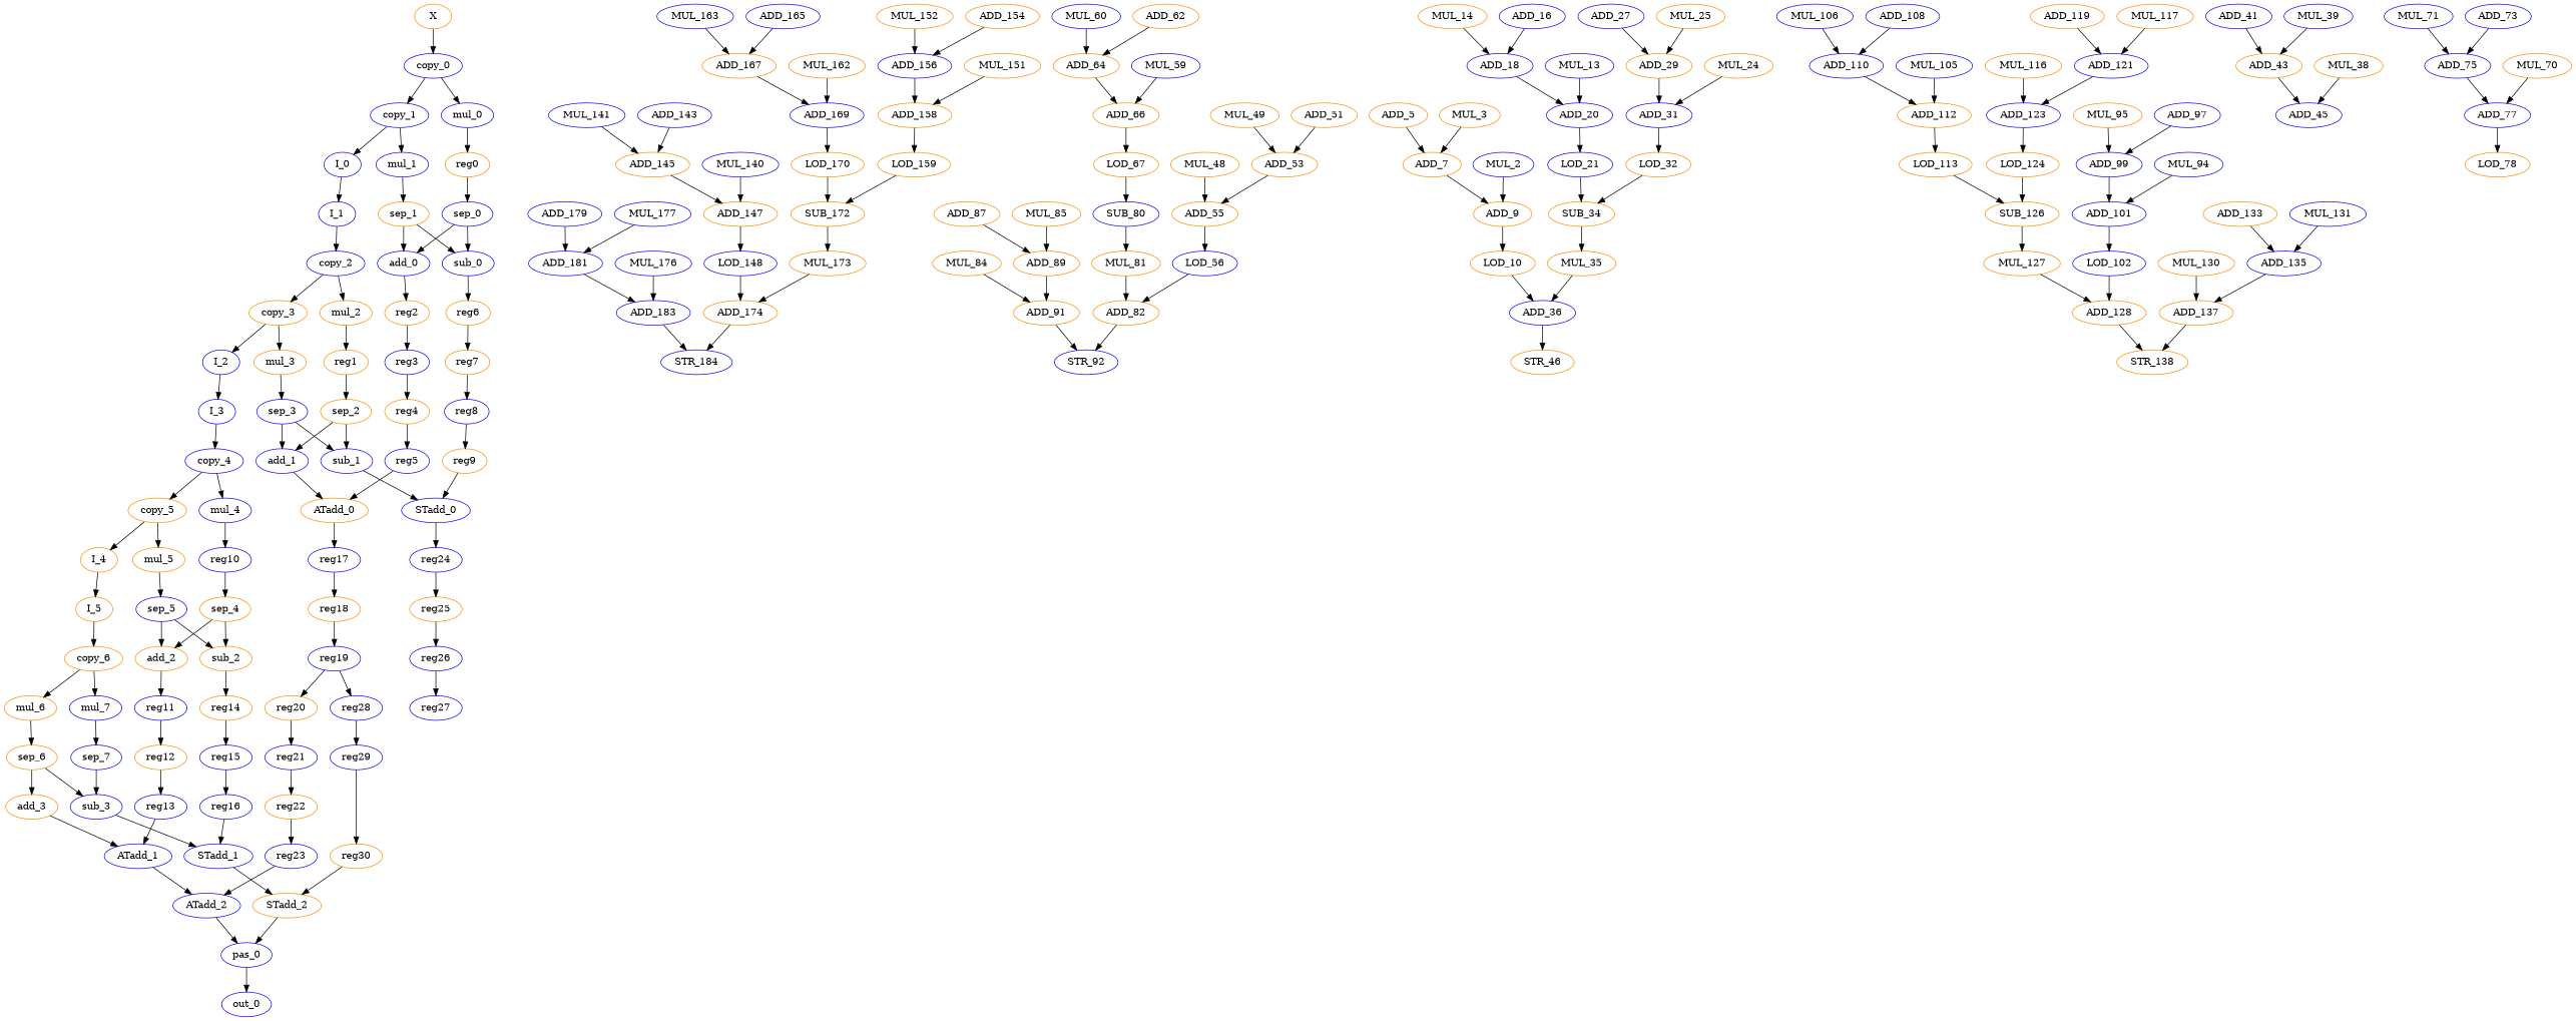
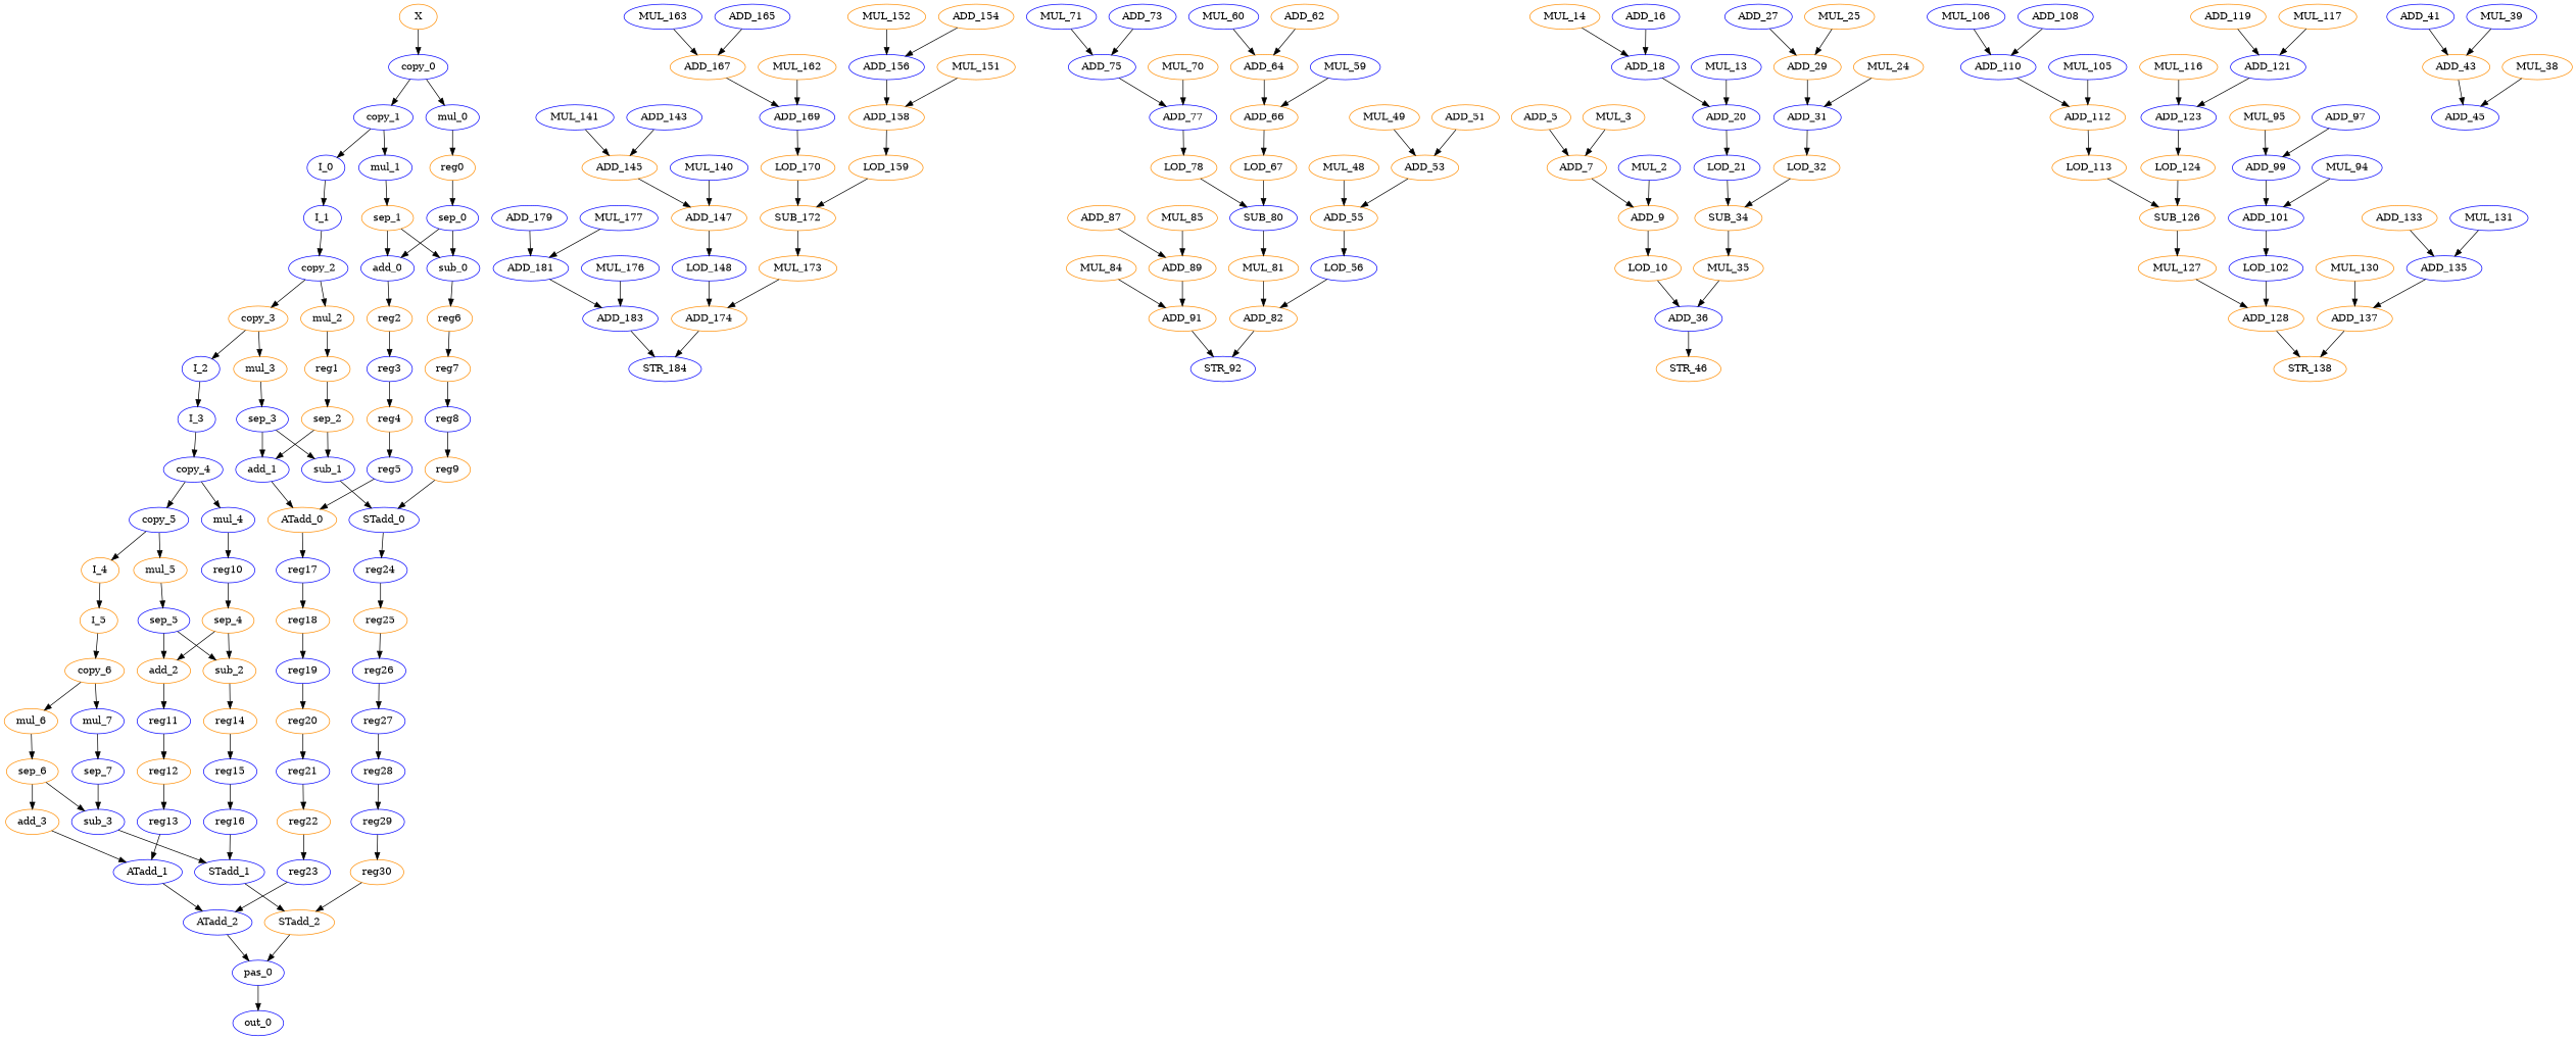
  digraph {
    node [color=blue]
    n1 [label=sub_1]
    n2 [label=STadd_0]
    reg24
    n4 [label=ATadd_2]
    n5 [label=pas_0]
    n6 [label=out_0]
    n7 [label=copy_2]
    n8 [color=darkorange label=copy_3]
    n9 [color=darkorange label=mul_2]
    n10 [label=I_2]
    n11 [color=darkorange label=mul_3]
    reg1 [color=darkorange]
    n13 [label=mul_1]
    n14 [color=darkorange label=sep_1]
    n15 [label=add_0]
    n16 [label=sub_0]
    n17 [label=sub_3]
    n18 [label=STadd_1]
    n19 [color=darkorange label=STadd_2]
    n20 [color=darkorange label=copy_6]
    n21 [color=darkorange label=mul_6]
    n22 [label=mul_7]
    n23 [color=darkorange label=sep_6]
    n24 [label=sep_7]
    n25 [label=add_1]
    n26 [color=darkorange label=ATadd_0]
    reg17
    n28 [color=darkorange label=add_2]
    reg11
    reg12 [color=darkorange]
    n31 [color=darkorange label=add_3]
    n32 [label=ATadd_1]
    n33 [label=sep_3]
    n34 [color=darkorange label=sep_4]
    n35 [color=darkorange label=sub_2]
    reg14 [color=darkorange]
    n37 [color=darkorange label=sep_2]
-   n38 [color=darkorange label=copy_5]
+   n38 [label=copy_5]
    n39 [color=darkorange label=mul_5]
    n40 [color=darkorange label=I_4]
    n41 [label=sep_5]
    n42 [color=darkorange label=I_5]
    n43 [label=sep_0]
    reg2 [color=darkorange]
    reg6 [color=darkorange]
    n46 [label=I_3]
    n47 [label=copy_4]
    n48 [label=mul_4]
    reg25 [color=darkorange]
    n50 [label=I_0]
    n51 [label=I_1]
    n52 [label=copy_1]
    n53 [label=mul_0]
    reg0 [color=darkorange]
    reg18 [color=darkorange]
    reg3
    n57 [label=copy_0]
    reg10
    reg7 [color=darkorange]
    reg15
    n61 [color=darkorange label=X]
    reg26
    reg27
    reg28
    reg29
    reg30 [color=darkorange]
    reg13
    reg8
    reg9 [color=darkorange]
    reg19
    reg20 [color=darkorange]
    reg21
    reg22 [color=darkorange]
    reg23
    reg4 [color=darkorange]
    reg5
    reg16
    n78 [color=darkorange label=ADD_158]
    n79 [color=darkorange label=LOD_159]
    n80 [color=darkorange label=SUB_172]
    n81 [color=darkorange label=ADD_147]
    n82 [label=LOD_148]
    n83 [color=darkorange label=ADD_174]
    n84 [color=darkorange label=ADD_145]
    n85 [color=darkorange label=ADD_53]
    n86 [color=darkorange label=ADD_55]
    n87 [label=LOD_56]
    n88 [label=ADD_179]
    n89 [label=ADD_181]
    n90 [label=ADD_183]
    n91 [color=darkorange label=MUL_173]
    n92 [color=darkorange label=LOD_32]
    n93 [color=darkorange label=SUB_34]
    n94 [color=darkorange label=MUL_35]
    n95 [label=LOD_21]
    n96 [color=darkorange label=MUL_116]
    n97 [label=ADD_123]
    n98 [color=darkorange label=LOD_124]
    n99 [label=ADD_36]
    n100 [color=darkorange label=ADD_119]
    n101 [label=ADD_121]
    n102 [label=SUB_80]
    n103 [color=darkorange label=MUL_81]
    n104 [color=darkorange label=ADD_82]
    n105 [label=ADD_156]
    n106 [label=ADD_41]
    n107 [color=darkorange label=ADD_43]
    n108 [label=ADD_45]
    n109 [color=darkorange label=MUL_95]
    n110 [label=ADD_99]
    n111 [label=ADD_101]
    n112 [label=ADD_31]
    n113 [label=MUL_176]
    n114 [label=STR_184]
    n115 [color=darkorange label=MUL_130]
    n116 [color=darkorange label=ADD_137]
    n117 [color=darkorange label=STR_138]
    n118 [label=MUL_71]
    n119 [label=ADD_75]
    n120 [label=ADD_77]
    n121 [color=darkorange label=MUL_48]
    n122 [label=ADD_27]
    n123 [color=darkorange label=ADD_29]
    n124 [label=MUL_163]
    n125 [color=darkorange label=ADD_167]
    n126 [label=ADD_169]
    n127 [label=LOD_102]
    n128 [label=MUL_60]
    n129 [color=darkorange label=ADD_64]
    n130 [color=darkorange label=ADD_66]
    n131 [color=darkorange label=LOD_170]
    n132 [color=darkorange label=STR_46]
    n133 [color=darkorange label=LOD_78]
    n134 [color=darkorange label=MUL_84]
    n135 [color=darkorange label=ADD_91]
    n136 [label=STR_92]
    n137 [color=darkorange label=ADD_89]
    n138 [color=darkorange label=MUL_14]
    n139 [label=ADD_18]
    n140 [label=ADD_20]
    n141 [label=ADD_165]
    n142 [color=darkorange label=LOD_67]
    n143 [label=ADD_110]
    n144 [color=darkorange label=ADD_112]
    n145 [color=darkorange label=LOD_113]
    n146 [color=darkorange label=LOD_10]
    n147 [label=MUL_59]
    n148 [label=ADD_16]
    n149 [color=darkorange label=ADD_133]
    n150 [label=ADD_135]
    n151 [color=darkorange label=SUB_126]
    n152 [color=darkorange label=MUL_127]
    n153 [color=darkorange label=ADD_128]
    n154 [label=MUL_105]
    n155 [color=darkorange label=ADD_87]
    n156 [color=darkorange label=MUL_85]
    n157 [color=darkorange label=MUL_24]
    n158 [color=darkorange label=ADD_5]
    n159 [color=darkorange label=ADD_7]
    n160 [color=darkorange label=ADD_9]
    n161 [label=MUL_177]
    n162 [color=darkorange label=MUL_117]
    n163 [label=ADD_73]
    n164 [color=darkorange label=MUL_49]
    n165 [color=darkorange label=MUL_38]
    n166 [label=MUL_140]
    n167 [label=MUL_106]
    n168 [color=darkorange label=MUL_151]
    n169 [label=MUL_131]
    n170 [label=MUL_141]
    n171 [color=darkorange label=ADD_62]
    n172 [label=ADD_143]
    n173 [label=MUL_2]
    n174 [label=MUL_39]
    n175 [label=ADD_108]
    n176 [color=darkorange label=MUL_25]
    n177 [label=MUL_13]
    n178 [label=ADD_97]
    n179 [color=darkorange label=MUL_162]
    n180 [color=darkorange label=MUL_152]
    n181 [color=darkorange label=MUL_70]
    n182 [color=darkorange label=ADD_51]
    n183 [label=MUL_94]
    n184 [color=darkorange label=MUL_3]
    n185 [color=darkorange label=ADD_154]
    n1 -> n2
    n2 -> reg24
    reg24 -> reg25
    n4 -> n5
    n5 -> n6
    n7 -> n8
    n7 -> n9
    n8 -> n10
    n8 -> n11
    n9 -> reg1
    n10 -> n46
    n11 -> n33
    reg1 -> n37
    n13 -> n14
    n14 -> n15
    n14 -> n16
    n15 -> reg2
    n16 -> reg6
    n17 -> n18
    n18 -> n19
    n19 -> n5
    n20 -> n21
    n20 -> n22
    n21 -> n23
    n22 -> n24
    n23 -> n17
    n23 -> n31
    n24 -> n17
    n25 -> n26
    n26 -> reg17
    reg17 -> reg18
    n28 -> reg11
    reg11 -> reg12
    reg12 -> reg13
    n31 -> n32
    n32 -> n4
    n33 -> n1
    n33 -> n25
    n34 -> n28
    n34 -> n35
    n35 -> reg14
    reg14 -> reg15
    n37 -> n1
    n37 -> n25
    n38 -> n39
    n38 -> n40
    n39 -> n41
    n40 -> n42
    n41 -> n28
    n41 -> n35
    n42 -> n20
    n43 -> n15
    n43 -> n16
    reg2 -> reg3
    reg6 -> reg7
    n46 -> n47
    n47 -> n38
    n47 -> n48
    n48 -> reg10
    reg25 -> reg26
    n50 -> n51
    n51 -> n7
    n52 -> n13
    n52 -> n50
    n53 -> reg0
    reg0 -> n43
    reg18 -> reg19
    reg3 -> reg4
    n57 -> n52
    n57 -> n53
    reg10 -> n34
    reg7 -> reg8
    reg15 -> reg16
    n61 -> n57
    reg26 -> reg27
-   reg19 -> reg28
+   reg27 -> reg28
    reg28 -> reg29
    reg29 -> reg30
    reg30 -> n19
    reg13 -> n32
    reg8 -> reg9
    reg9 -> n2
    reg19 -> reg20
    reg20 -> reg21
    reg21 -> reg22
    reg22 -> reg23
    reg23 -> n4
    reg4 -> reg5
    reg5 -> n26
    reg16 -> n18
    n78 -> n79
    n79 -> n80
    n80 -> n91
    n81 -> n82
    n82 -> n83
    n83 -> n114
    n84 -> n81
    n85 -> n86
    n86 -> n87
    n87 -> n104
    n88 -> n89
    n89 -> n90
    n90 -> n114
    n91 -> n83
    n92 -> n93
    n93 -> n94
    n94 -> n99
    n95 -> n93
    n96 -> n97
    n97 -> n98
    n98 -> n151
    n99 -> n132
    n100 -> n101
    n101 -> n97
    n102 -> n103
    n103 -> n104
    n104 -> n136
    n105 -> n78
    n106 -> n107
    n107 -> n108
    n109 -> n110
    n110 -> n111
    n111 -> n127
    n112 -> n92
    n113 -> n90
    n115 -> n116
    n116 -> n117
    n118 -> n119
    n119 -> n120
    n120 -> n133
    n121 -> n86
    n122 -> n123
    n123 -> n112
    n124 -> n125
    n125 -> n126
    n126 -> n131
    n127 -> n153
    n128 -> n129
    n129 -> n130
    n130 -> n142
    n131 -> n80
+   n133 -> n102
    n134 -> n135
    n135 -> n136
    n137 -> n135
    n138 -> n139
    n139 -> n140
    n140 -> n95
    n141 -> n125
    n142 -> n102
    n143 -> n144
    n144 -> n145
    n145 -> n151
    n146 -> n99
    n147 -> n130
    n148 -> n139
    n149 -> n150
    n150 -> n116
    n151 -> n152
    n152 -> n153
    n153 -> n117
    n154 -> n144
    n155 -> n137
    n156 -> n137
    n157 -> n112
    n158 -> n159
    n159 -> n160
    n160 -> n146
    n161 -> n89
    n162 -> n101
    n163 -> n119
    n164 -> n85
    n165 -> n108
    n166 -> n81
    n167 -> n143
    n168 -> n78
    n169 -> n150
    n170 -> n84
    n171 -> n129
    n172 -> n84
    n173 -> n160
    n174 -> n107
    n175 -> n143
    n176 -> n123
    n177 -> n140
    n178 -> n110
    n179 -> n126
    n180 -> n105
    n181 -> n120
    n182 -> n85
    n183 -> n111
    n184 -> n159
    n185 -> n105
  }
